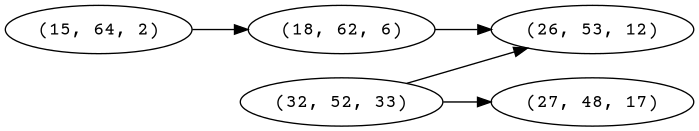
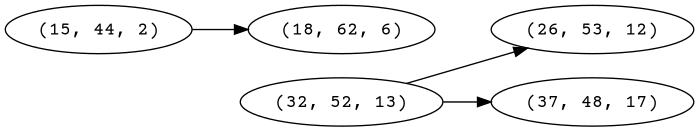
  digraph {
    fontname="Courier Prime"
    rankdir=LR
    node [fontname="Courier Prime"]
    edge [fontname="Courier Prime"]
    n1 [label="(18, 62, 6)"]
-   "(15, 64, 2)"
+   "(15, 64, 2)" [label="(15, 44, 2)"]
    "(26, 53, 12)"
-   "(32, 52, 13)" [label="(32, 52, 33)"]
-   "(37, 48, 17)" [label="(27, 48, 17)"]
-   n1 -> "(26, 53, 12)"
+   "(32, 52, 13)"
+   "(37, 48, 17)"
    "(15, 64, 2)" -> n1
    "(32, 52, 13)" -> "(26, 53, 12)"
    "(32, 52, 13)" -> "(37, 48, 17)"
  }
